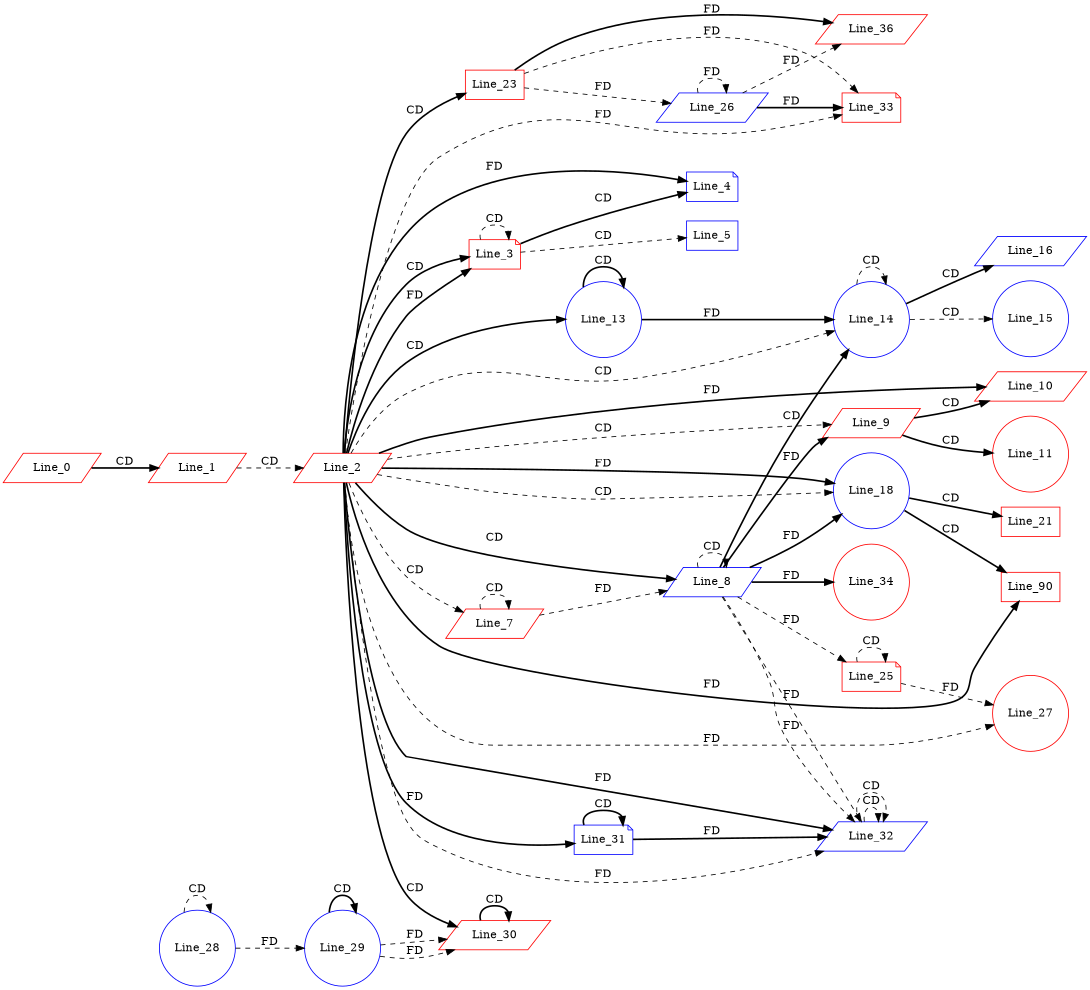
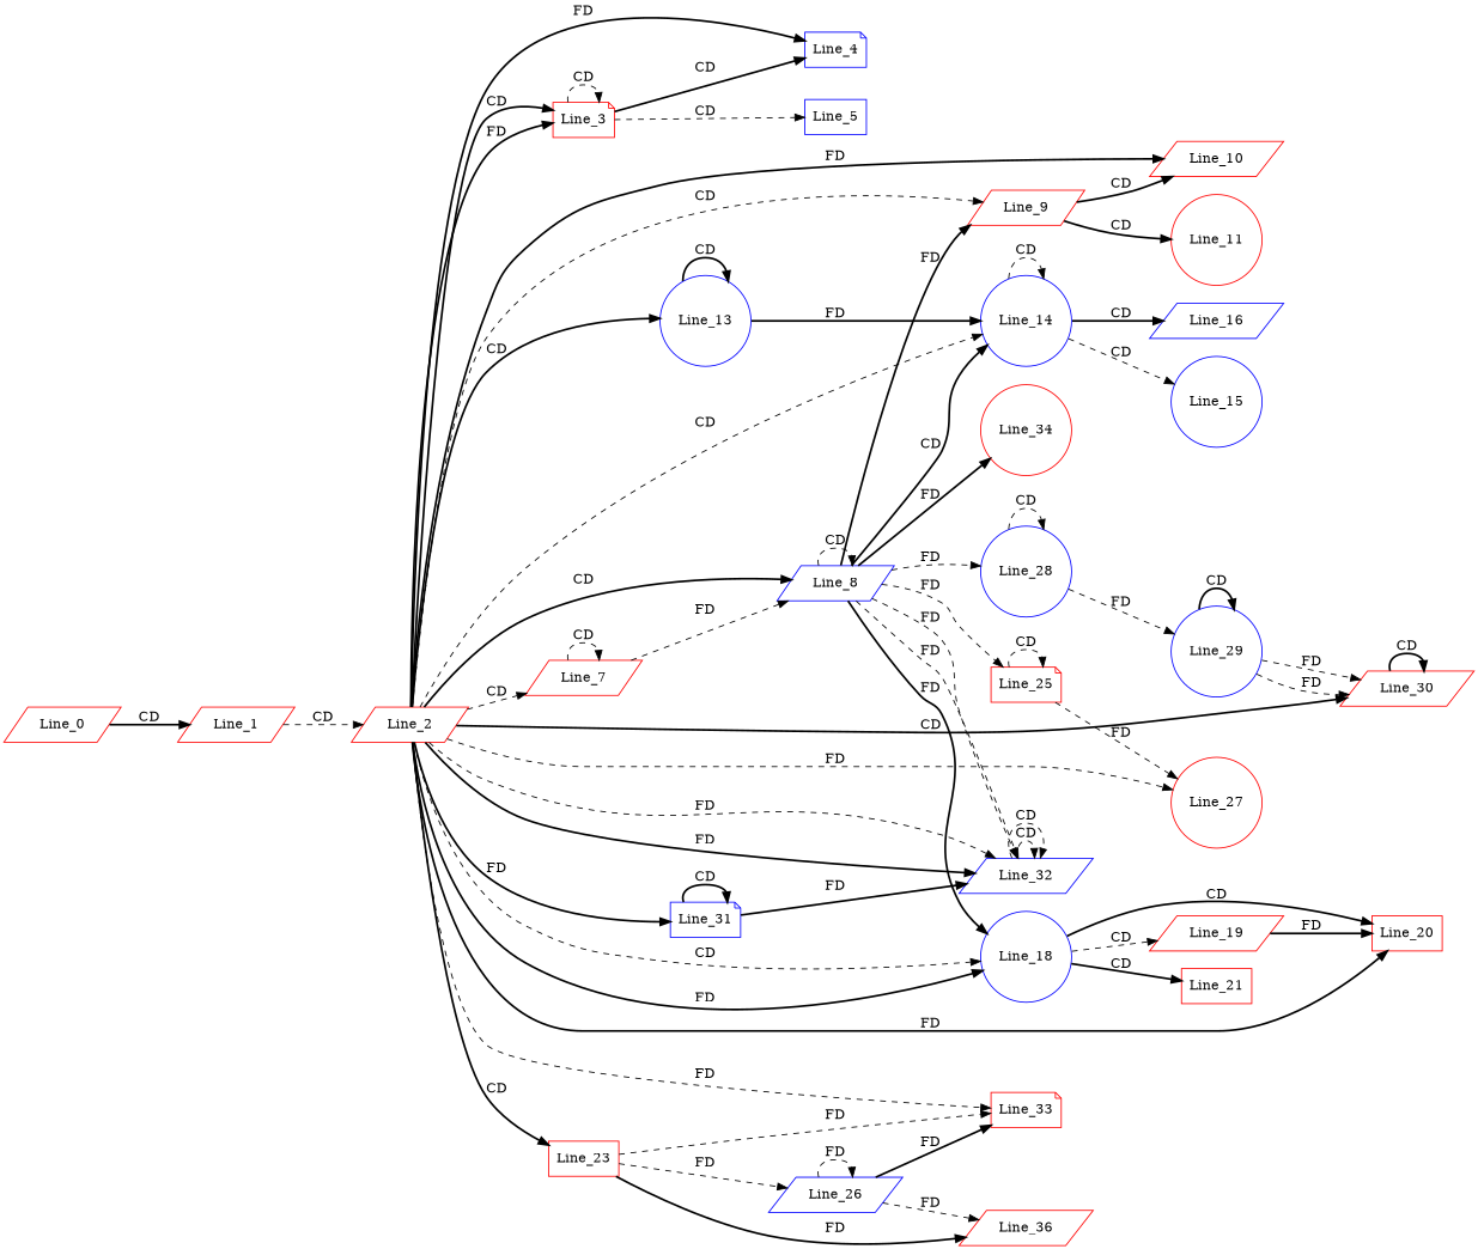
  digraph {
    rankdir=LR
    node [color=red shape=parallelogram]
    edge [style=bold]
    Line_0
    Line_1
    Line_2
    Line_3 [shape=note]
    Line_4 [color=blue shape=note]
    Line_7
    Line_8 [color=blue]
    Line_9
    Line_10
    Line_13 [color=blue shape=circle]
    Line_14 [color=blue shape=circle]
    Line_18 [color=blue shape=circle]
-   Line_20 [shape=box label=Line_90]
+   Line_20 [shape=box]
    Line_23 [shape=box]
    Line_27 [shape=circle]
    Line_30
    Line_31 [color=blue shape=note]
    Line_32 [color=blue]
    Line_33 [shape=note]
    Line_5 [color=blue shape=box]
    Line_25 [shape=note]
    Line_28 [color=blue shape=circle]
    Line_34 [shape=circle]
    Line_11 [shape=circle]
    Line_15 [color=blue shape=circle]
    Line_16 [color=blue]
+   Line_19
    Line_21 [shape=box]
    Line_26 [color=blue]
    Line_36
    Line_29 [color=blue shape=circle]
    Line_0 -> Line_1 [label=CD]
    Line_1 -> Line_2 [label=CD style=dashed]
    Line_2 -> Line_3 [label=CD]
    Line_2 -> Line_3 [label=FD]
    Line_2 -> Line_4 [label=FD]
    Line_2 -> Line_7 [label=CD style=dashed]
    Line_2 -> Line_8 [label=CD]
    Line_2 -> Line_9 [label=CD style=dashed]
    Line_2 -> Line_10 [label=FD]
    Line_2 -> Line_13 [label=CD]
    Line_2 -> Line_14 [label=CD style=dashed]
    Line_2 -> Line_18 [label=CD style=dashed]
    Line_2 -> Line_18 [label=FD]
    Line_2 -> Line_20 [label=FD]
    Line_2 -> Line_23 [label=CD]
    Line_2 -> Line_27 [label=FD style=dashed]
    Line_2 -> Line_30 [label=CD]
    Line_2 -> Line_31 [label=FD]
    Line_2 -> Line_32 [label=FD style=dashed]
    Line_2 -> Line_32 [label=FD]
    Line_2 -> Line_33 [label=FD style=dashed]
    Line_3 -> Line_3 [label=CD style=dashed]
    Line_3 -> Line_4 [label=CD]
    Line_3 -> Line_5 [label=CD style=dashed]
    Line_7 -> Line_7 [label=CD style=dashed]
    Line_7 -> Line_8 [label=FD style=dashed]
    Line_8 -> Line_8 [label=CD style=dashed]
    Line_8 -> Line_9 [label=FD]
    Line_8 -> Line_14 [label=CD]
    Line_8 -> Line_18 [label=FD]
    Line_8 -> Line_32 [label=FD style=dashed]
    Line_8 -> Line_32 [label=FD style=dashed]
    Line_8 -> Line_25 [label=FD style=dashed]
+   Line_8 -> Line_28 [label=FD style=dashed]
    Line_8 -> Line_34 [label=FD]
    Line_9 -> Line_10 [label=CD]
    Line_9 -> Line_11 [label=CD]
    Line_13 -> Line_13 [label=CD]
    Line_13 -> Line_14 [label=FD]
    Line_14 -> Line_14 [label=CD style=dashed]
    Line_14 -> Line_15 [label=CD style=dashed]
    Line_14 -> Line_16 [label=CD]
    Line_18 -> Line_20 [label=CD]
+   Line_18 -> Line_19 [label=CD style=dashed]
    Line_18 -> Line_21 [label=CD]
    Line_23 -> Line_33 [label=FD style=dashed]
    Line_23 -> Line_26 [label=FD style=dashed]
    Line_23 -> Line_36 [label=FD]
    Line_30 -> Line_30 [label=CD]
    Line_31 -> Line_31 [label=CD]
    Line_31 -> Line_32 [label=FD]
    Line_32 -> Line_32 [label=CD style=dashed]
    Line_32 -> Line_32 [label=CD style=dashed]
    Line_25 -> Line_27 [label=FD style=dashed]
    Line_25 -> Line_25 [label=CD style=dashed]
    Line_28 -> Line_28 [label=CD style=dashed]
    Line_28 -> Line_29 [label=FD style=dashed]
+   Line_19 -> Line_20 [label=FD]
    Line_26 -> Line_33 [label=FD]
    Line_26 -> Line_26 [label=FD style=dashed]
    Line_26 -> Line_36 [label=FD style=dashed]
    Line_29 -> Line_30 [label=FD style=dashed]
    Line_29 -> Line_30 [label=FD style=dashed]
    Line_29 -> Line_29 [label=CD]
  }
